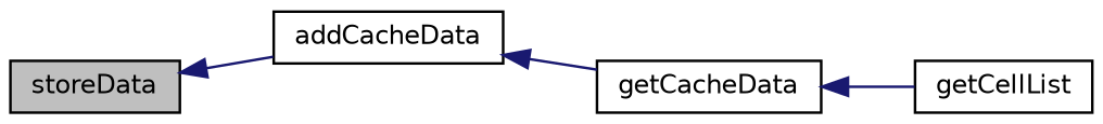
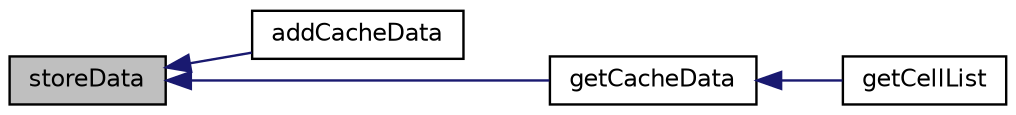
  digraph {
    rankdir=LR
    node [color=black fillcolor=white fontname=Helvetica fontsize=10 shape=record style=filled]
    edge [color=midnightblue dir=back fontname=Helvetica fontsize=10 labelfontname=Helvetica labelfontsize=10 style=solid]
    n1 [fillcolor=grey75 fontcolor=black height=0.2 label=storeData width=0.4]
    n2 [height=0.2 label=addCacheData width=0.4]
    n3 [height=0.2 label=getCacheData width=0.4]
    n4 [height=0.2 label=getCellList width=0.4]
    n1 -> n2
-   n2 -> n3
+   n1 -> n3
    n3 -> n4
  }
